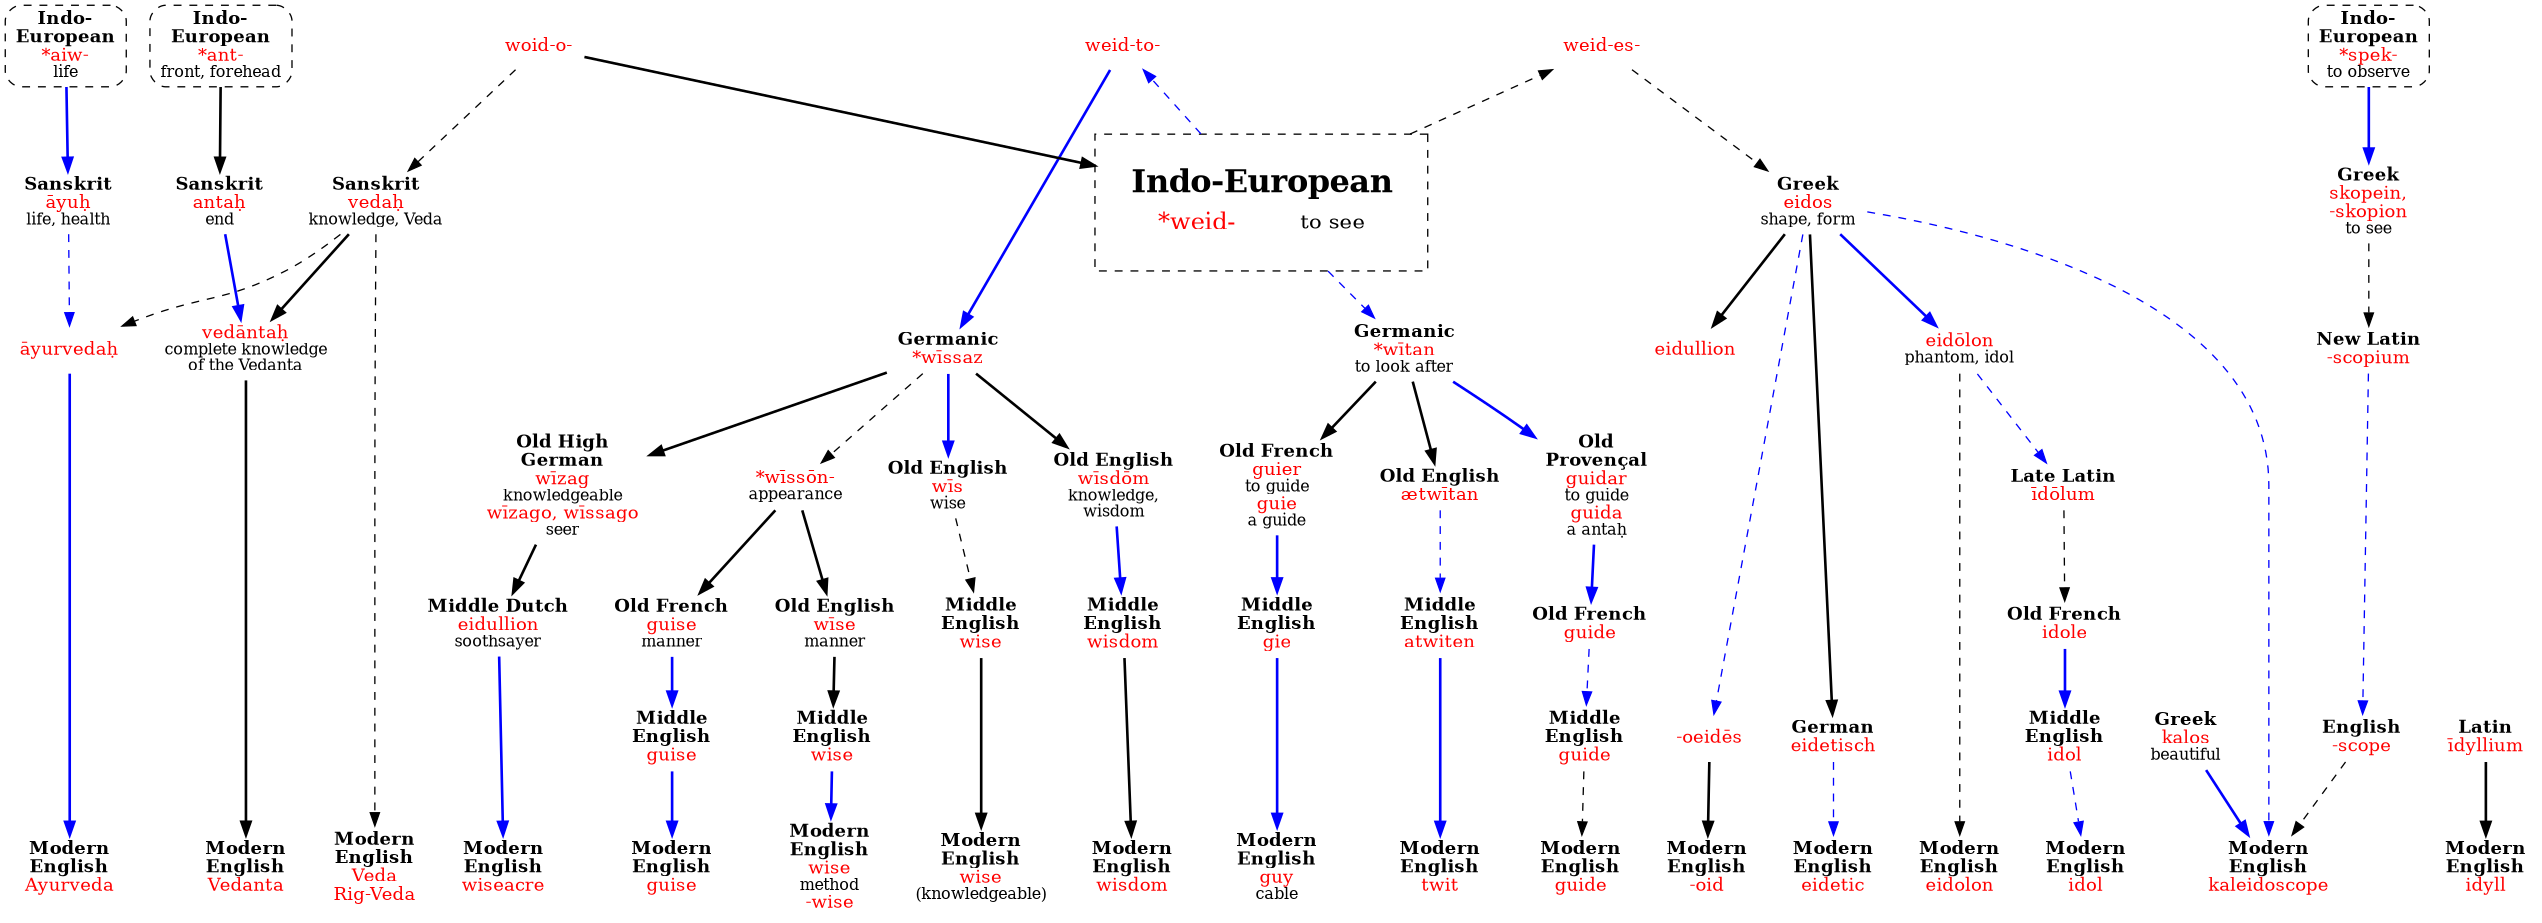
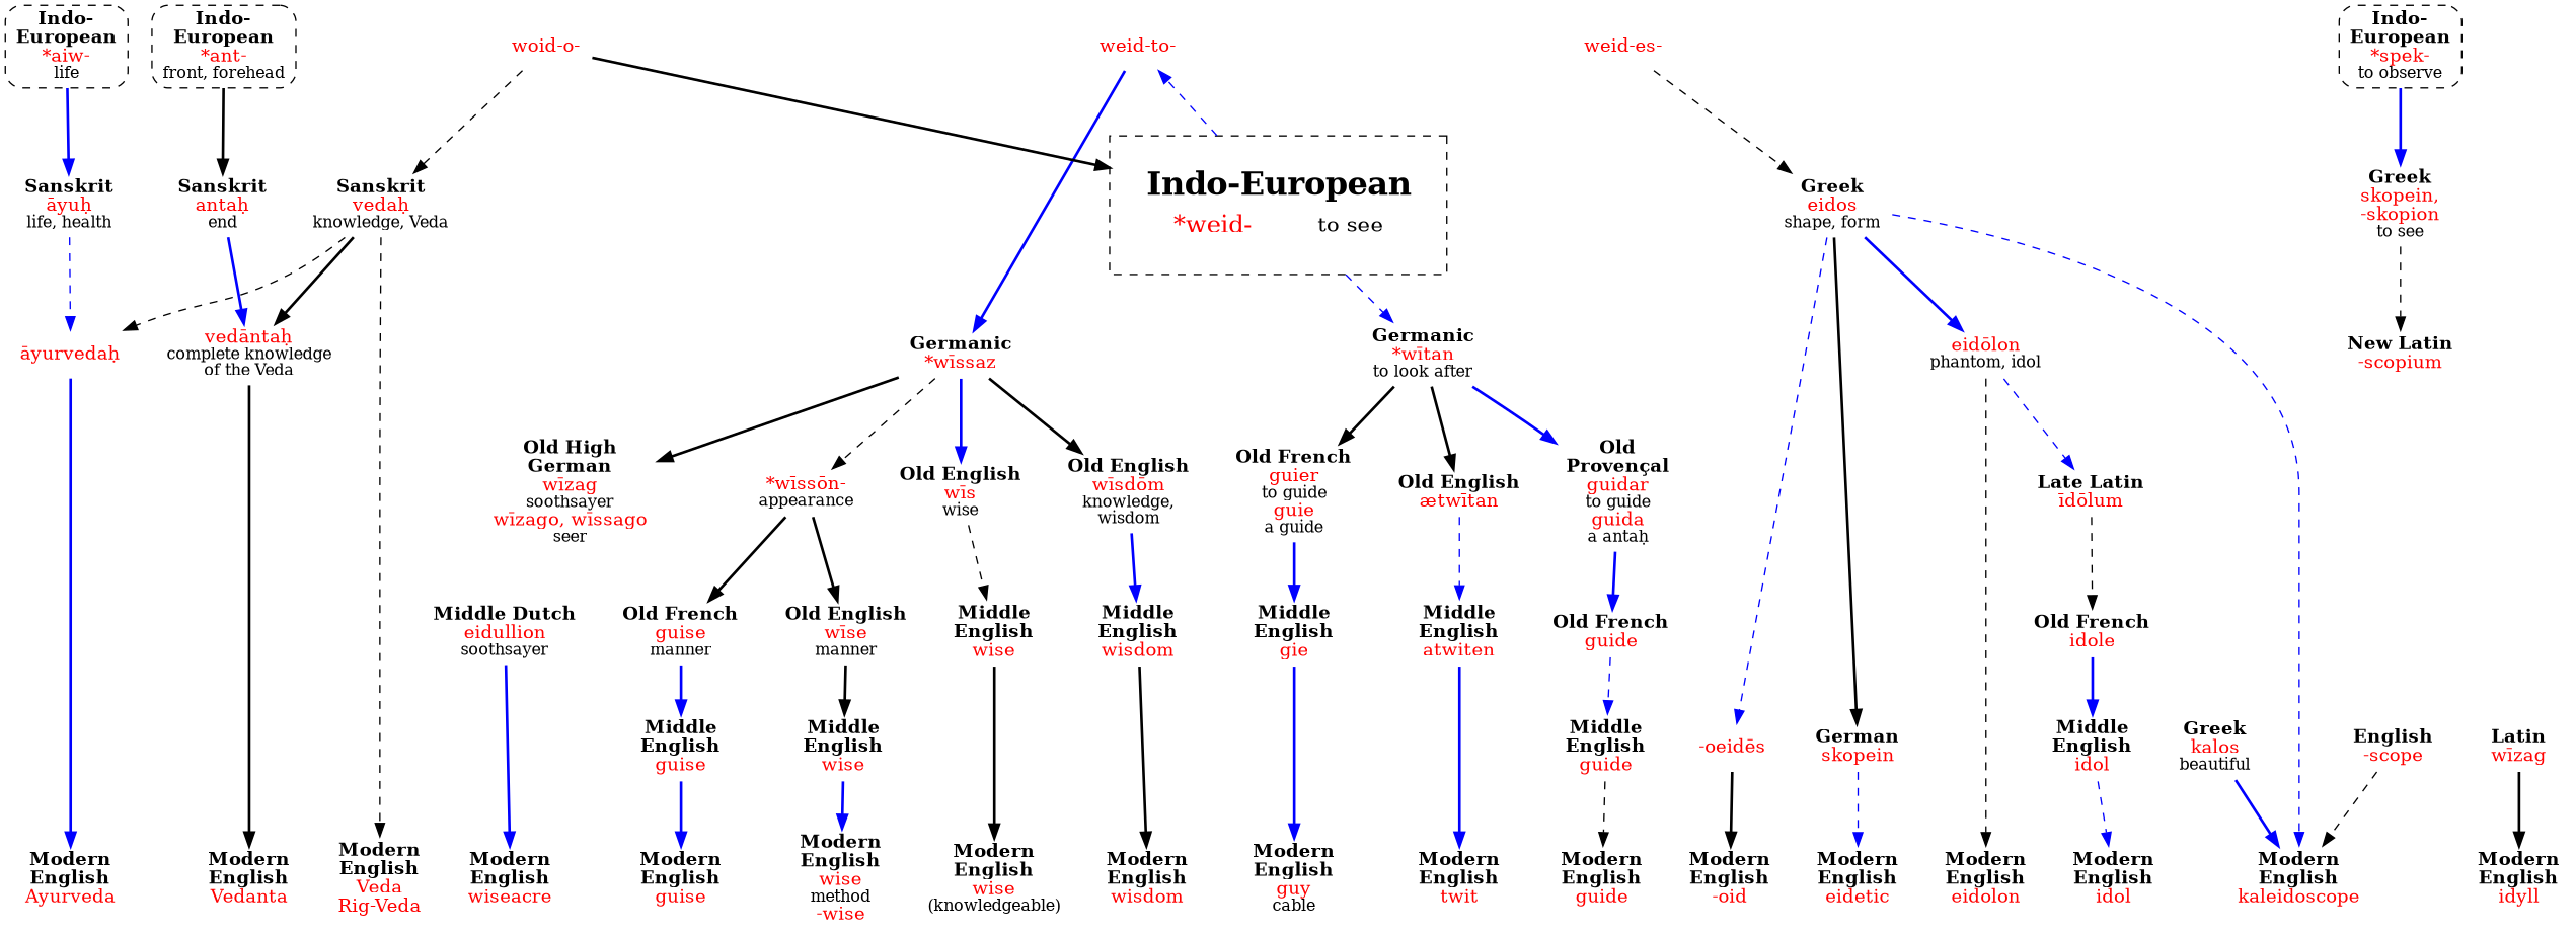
  strict digraph {
    node [shape=none]
    edge [color=blue style=bold]
    n1 [label=<<b>Modern<br/>English</b><br/><font color="red">twit</font>>]
    n2 [label=<<b>Modern<br/>English</b><br/><font color="red">guide</font>>]
    n3 [label=<<b>Modern<br/>English</b><br/><font color="red">guy</font><br/><font point-size="12">cable</font>>]
    n4 [label=<<b>Modern<br/>English</b><br/><font color="red">wise</font><br/><font point-size="12">(knowledgeable)</font>>]
    n5 [label=<<b>Modern<br/>English</b><br/><font color="red">wisdom</font>>]
    n6 [label=<<b>Modern<br/>English</b><br/><font color="red">wiseacre</font>>]
    n7 [label=<<b>Modern<br/>English</b><br/><font color="red">wise</font><br/><font point-size="12">method</font><br/><font color="red">-wise</font>>]
    n8 [label=<<b>Modern<br/>English</b><br/><font color="red">guise</font>>]
    n9 [label=<<b>Modern<br/>English</b><br/><font color="red">eidetic</font>>]
    n10 [label=<<b>Modern<br/>English</b><br/><font color="red">eidolon</font>>]
    n11 [label=<<b>Modern<br/>English</b><br/><font color="red">idol</font>>]
    n12 [label=<<b>Modern<br/>English</b><br/><font color="red">idyll</font>>]
    n13 [label=<<b>Modern<br/>English</b><br/><font color="red">-oid</font>>]
    n14 [label=<<b>Modern<br/>English</b><br/><font color="red">kaleidoscope</font>>]
    n15 [label=<<b>Modern<br/>English</b><br/><font color="red">Veda<br/>Rig-Veda</font>>]
    n16 [label=<<b>Modern<br/>English</b><br/><font color="red">Ayurveda</font>>]
    n17 [label=<<b>Modern<br/>English</b><br/><font color="red">Vedanta</font>>]
    n18 [label=<<font color="red">weid-to-</font>>]
    n19 [label=<<font color="red">weid-es-</font>>]
    n20 [label=<<b>Indo-<br/>European</b><br/><font color="red">*spek-</font><br/><font point-size="12">to observe</font>> shape=box style="dashed,rounded"]
    n21 [label=<<font color="red">woid-o-</font>>]
    n22 [label=<<b>Indo-<br/>European</b><br/><font color="red">*aiw-</font><br/><font point-size="12">life</font>> shape=box style="dashed,rounded"]
    n23 [label=<<b>Indo-<br/>European</b><br/><font color="red">*ant-</font><br/><font point-size="12">front, forehead</font>> shape=box style="dashed,rounded"]
    n24 [label=<<b>Germanic</b><br/><font color="red">*wīssaz</font>>]
    n25 [label=<<b>Greek</b><br/><font color="red">eidos</font><br/><font point-size="12">shape, form</font>>]
    n26 [label=<<b>Greek</b><br/><font color="red">skopein,<br/>-skopion</font><br/><font point-size="12">to see</font>>]
    n27 [label=<<table border="0"><tr><td colspan="2"><font point-size="24"><b>Indo-European</b></font></td></tr><tr><td><font point-size="18" color="red">*weid-</font></td><td><font point-size="16">to see</font></td></tr></table>> margin=.3 peripheries=1 shape=rect style=dashed]
    n28 [label=<<b>Sanskrit</b><br/><font color="red">vedaḥ</font><br/><font point-size="12">knowledge, Veda</font>>]
    n29 [label=<<b>Sanskrit</b><br/><font color="red">āyuḥ</font><br/><font point-size="12">life, health</font>>]
    n30 [label=<<b>Sanskrit</b><br/><font color="red">antaḥ</font><br/><font point-size="12">end</font>>]
    n31 [label=<<b>Germanic</b><br/><font color="red">*wītan</font><br/><font point-size="12">to look after</font>>]
    n32 [label=<<b>Old English</b><br/><font color="red">ætwītan</font>>]
    n33 [label=<<b>Old<br/>Provençal</b><br/><font color="red">guidar</font><br/><font point-size="12">to guide</font><br/><font color="red">guida</font><br/><font point-size="12">a antaḥ</font>>]
    n34 [label=<<b>Old French</b><br/><font color="red">guier</font><br/><font point-size="12">to guide</font><br/><font color="red">guie</font><br/><font point-size="12">a guide</font>>]
    n35 [label=<<b>Middle<br/>English</b><br/><font color="red">atwiten</font>>]
    n36 [label=<<b>Old French</b><br/><font color="red">guide</font>>]
    n37 [label=<<b>Middle<br/>English</b><br/><font color="red">gie</font>>]
    n38 [label=<<b>Middle<br/>English</b><br/><font color="red">guide</font>>]
    n39 [label=<<b>Old English</b><br/><font color="red">wīs</font><br/><font point-size="12">wise</font>>]
    n40 [label=<<b>Old English</b><br/><font color="red">wīsdōm</font><br/><font point-size="12">knowledge,<br/>wisdom</font>>]
-   n41 [label=<<b>Old High<br/>German</b><br/><font color="red">wīzag</font><br/><font point-size="12">knowledgeable</font><br/><font color="red">wīzago, wīssago</font><br/><font point-size="12">seer</font>>]
+   n41 [label=<<b>Old High<br/>German</b><br/><font color="red">wīzag</font><br/><font point-size="12">soothsayer</font><br/><font color="red">wīzago, wīssago</font><br/><font point-size="12">seer</font>>]
    n42 [label=<<font color="red">*wīssōn-</font><br/><font point-size="12">appearance</font>>]
    n43 [label=<<b>Middle<br/>English</b><br/><font color="red">wise</font>>]
    n44 [label=<<b>Middle<br/>English</b><br/><font color="red">wisdom</font>>]
    n45 [label=<<b>Middle Dutch</b><br/><font color="red">eidullion</font><br/><font point-size="12">soothsayer</font>>]
    n46 [label=<<b>Old English</b><br/><font color="red">wīse</font><br/><font point-size="12">manner</font>>]
    n47 [label=<<b>Old French</b><br/><font color="red">guise</font><br/><font point-size="12">manner</font>>]
    n48 [label=<<b>Middle<br/>English</b><br/><font color="red">wise</font>>]
    n49 [label=<<b>Middle<br/>English</b><br/><font color="red">guise</font>>]
-   n50 [label=<<b>German</b><br/><font color="red">eidetisch</font>>]
+   n50 [label=<<b>German</b><br/><font color="red">skopein</font>>]
    n51 [label=<<font color="red">eidōlon</font><br/><font point-size="12">phantom, idol</font>>]
-   n52 [label=<<font color="red">eidullion</font>>]
    n53 [label=<<font color="red">-oeidēs</font>>]
    n54 [label=<<b>Late Latin</b><br/><font color="red">īdōlum</font>>]
    n55 [label=<<b>Old French</b><br/><font color="red">idole</font>>]
    n56 [label=<<b>Middle<br/>English</b><br/><font color="red">idol</font>>]
-   n57 [label=<<b>Latin</b><br/><font color="red">īdyllium</font>>]
+   n57 [label=<<b>Latin</b><br/><font color="red">wīzag</font>>]
    n58 [label=<<b>Greek</b><br/><font color="red">kalos</font><br/><font point-size="12">beautiful</font>>]
    n59 [label=<<b>New Latin</b><br/><font color="red">-scopium</font>>]
    n60 [label=<<b>English</b><br/><font color="red">-scope</font>>]
    n61 [label=<<font color="red">āyurvedaḥ</font>>]
-   n62 [label=<<font color="red">vedāntaḥ</font><br/><font point-size="12">complete knowledge<br/>of the Vedanta</font>>]
+   n62 [label=<<font color="red">vedāntaḥ</font><br/><font point-size="12">complete knowledge<br/>of the Veda</font>>]
    subgraph sub_1 {
      rank=sink
      n1
      n2
      n3
      n4
      n5
      n6
      n7
      n8
      n9
      n10
      n11
      n12
      n13
      n14
      n15
      n16
      n17
    }
    subgraph sub_2 {
      rank=same
      n18
      n19
      n20
      n21
      n22
      n23
    }
    n18 -> n24
    n19 -> n25 [color=black style=dashed]
    n20 -> n26
    n21 -> n27 [color=black]
    n21 -> n28 [color=black style=dashed]
    n22 -> n29
    n23 -> n30 [color=black]
    n24 -> n39
    n24 -> n40 [color=black]
    n24 -> n41 [color=black]
    n24 -> n42 [color=black style=dashed]
    n25 -> n14 [style=dashed]
    n25 -> n50 [color=black]
    n25 -> n51
-   n25 -> n52 [color=black]
    n25 -> n53 [style=dashed]
    n26 -> n59 [color=black style=dashed]
    n27 -> n18 [style=dashed]
-   n27 -> n19 [color=black style=dashed]
    n27 -> n31 [style=dashed]
    n28 -> n15 [color=black style=dashed]
    n28 -> n61 [color=black style=dashed]
    n28 -> n62 [color=black]
    n29 -> n61 [style=dashed]
    n30 -> n62
    n31 -> n32 [color=black]
    n31 -> n33
    n31 -> n34 [color=black]
    n32 -> n35 [style=dashed]
    n33 -> n36
    n34 -> n37
    n35 -> n1
    n36 -> n38 [style=dashed]
    n37 -> n3
    n38 -> n2 [color=black style=dashed]
    n39 -> n43 [color=black style=dashed]
    n40 -> n44
-   n41 -> n45 [color=black]
    n42 -> n46 [color=black]
    n42 -> n47 [color=black]
    n43 -> n4 [color=black]
    n44 -> n5 [color=black]
    n45 -> n6
    n46 -> n48 [color=black]
    n47 -> n49
    n48 -> n7
    n49 -> n8
    n50 -> n9 [style=dashed]
    n51 -> n10 [color=black style=dashed]
    n51 -> n54 [style=dashed]
    n53 -> n13 [color=black]
    n54 -> n55 [color=black style=dashed]
    n55 -> n56
    n56 -> n11 [style=dashed]
    n57 -> n12 [color=black]
    n58 -> n14
-   n59 -> n60 [style=dashed]
    n60 -> n14 [color=black style=dashed]
    n61 -> n16
    n62 -> n17 [color=black]
  }
